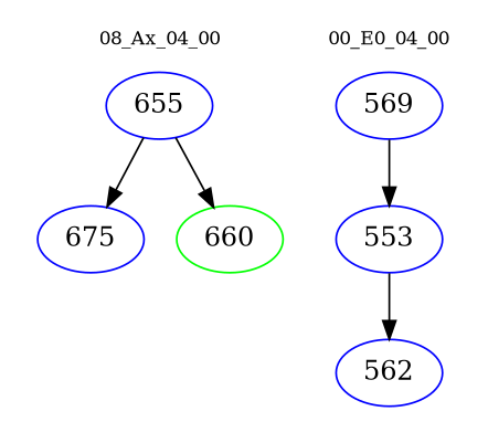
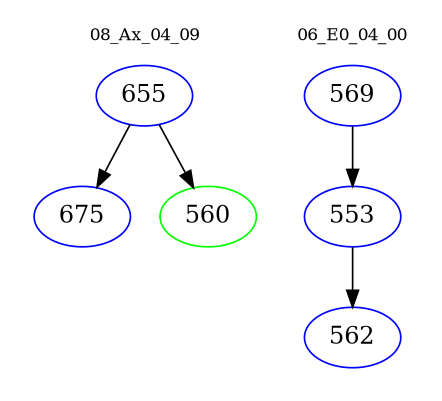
  digraph {
    node [color=blue]
    edge [color=black]
    n1 [label=655]
    n2 [label=675]
-   n3 [color=green label=660]
+   n3 [color=green label=560]
    n4 [label=553]
    n5 [label=562]
    n6 [label=569]
    subgraph cluster_1 {
      color=white
      fontsize=10
-     label="08_Ax_04_00"
+     label="08_Ax_04_09"
      n1
      n2
      n3
    }
    subgraph cluster_2 {
      color=white
      fontsize=10
-     label="00_E0_04_00"
+     label="06_E0_04_00"
      n4
      n5
      n6
    }
    n1 -> n2
    n1 -> n3
    n4 -> n5
    n6 -> n4
  }
